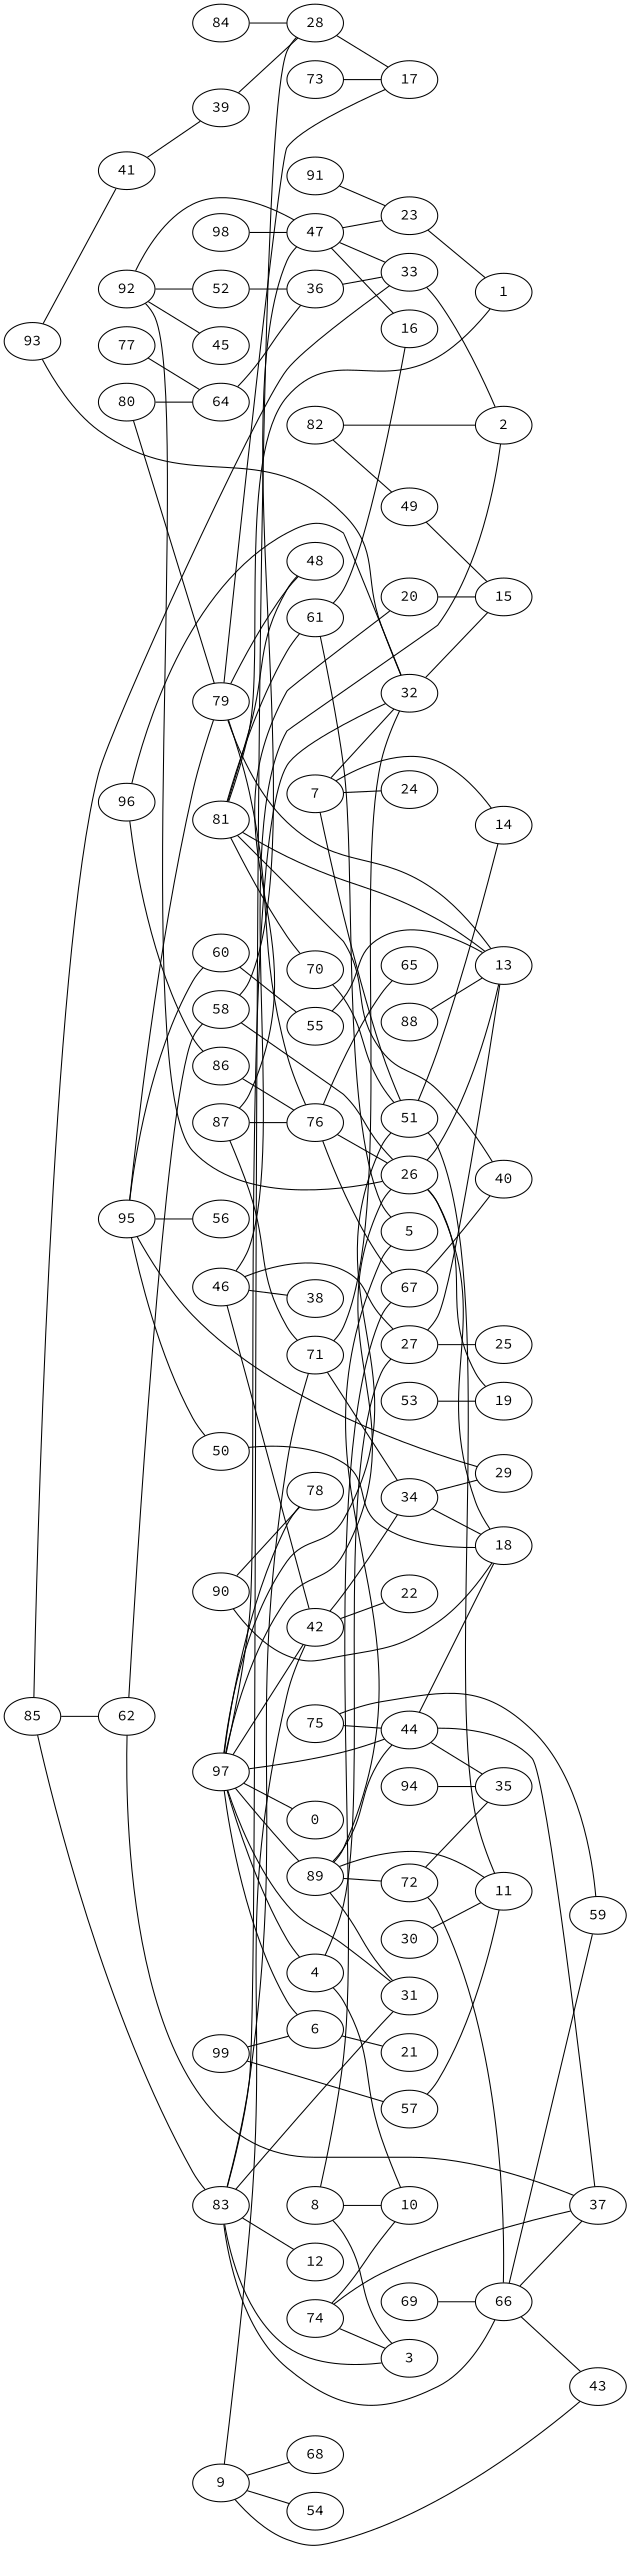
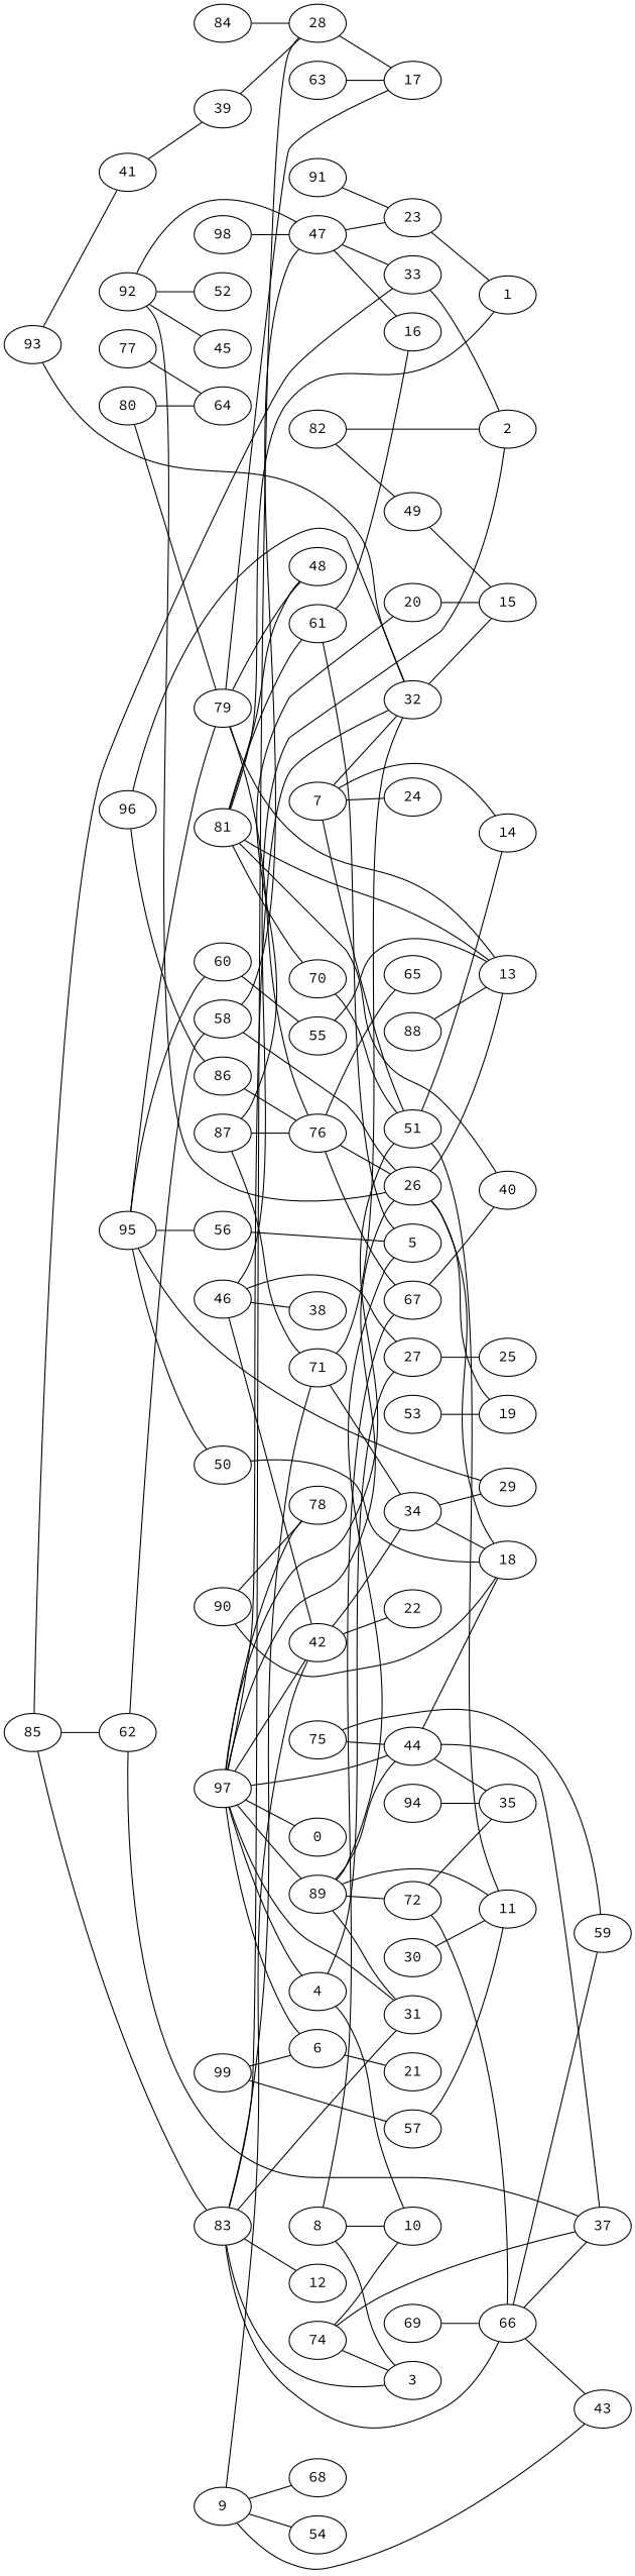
  digraph {
    fontname="Source Code Pro"
    rankdir=LR
    node [fontname="Source Code Pro"]
    edge [color=black dir=none fontname="Source Code Pro"]
    91
    23
    1
    82
    2
    49
    15
    87
    20
    76
    71
    61
    16
    5
    88
    13
    53
    19
    62
    37
    52
    58
    34
    18
    29
-   73
+   73 [label=63]
    17
    75
    44
    59
    35
    77
    64
-   36
    33
    28
    41
    39
    79
    48
    26
    65
    67
    27
    25
    99
    81
    57
    6
    40
    70
    11
    97
    42
    4
    51
    32
    0
    78
    89
    31
    83
    22
    10
    14
    21
    72
    80
    98
    47
    92
    45
    74
    3
    12
    66
    43
    69
    95
    56
    50
    60
    55
    46
    38
    93
    9
    68
    54
    8
    7
    24
    94
    85
    90
    96
    86
    30
    84
    subgraph sub_1 {
      91
      23
      1
      82
      2
      49
      15
      87
      20
      76
      71
      61
      16
      5
      88
      13
      53
      19
      62
      37
      52
      58
      34
      18
      29
      73
      17
      75
      44
      59
      35
      77
      64
-     36
      33
      28
      41
      39
      79
      48
      26
      65
      67
      27
      25
      99
      81
      57
      6
      40
      70
      11
      97
      42
      4
      51
      32
      0
      78
      89
      31
      83
      22
      10
      14
      21
      72
      80
      98
      47
      92
      45
      74
      3
      12
      66
      43
      69
      95
      56
      50
      60
      55
      46
      38
      93
      9
      68
      54
      8
      7
      24
      94
      85
      90
      96
      86
      30
      84
    }
    91 -> 23
    23 -> 1
    82 -> 2
    82 -> 49
    49 -> 15
    87 -> 20
    87 -> 76
    87 -> 71
    20 -> 15
    76 -> 26
    76 -> 65
    76 -> 67
    71 -> 34
    71 -> 32
    61 -> 16
    61 -> 5
    88 -> 13
    53 -> 19
    62 -> 37
    62 -> 58
-   52 -> 36
    58 -> 26
    58 -> 47
    34 -> 18
    34 -> 29
    73 -> 17
    75 -> 44
    75 -> 59
    44 -> 37
    44 -> 18
    44 -> 35
    77 -> 64
-   64 -> 36
-   36 -> 33
    33 -> 2
    28 -> 17
    41 -> 39
    39 -> 28
    79 -> 76
    79 -> 13
    79 -> 17
    79 -> 48
    26 -> 13
    26 -> 19
    26 -> 18
    67 -> 40
-   27 -> 13
    27 -> 25
    99 -> 57
    99 -> 6
    81 -> 1
    81 -> 61
    81 -> 13
    81 -> 48
    81 -> 40
    81 -> 70
    57 -> 11
    6 -> 21
    70 -> 51
    97 -> 44
    97 -> 26
    97 -> 6
    97 -> 42
    97 -> 4
    97 -> 51
    97 -> 32
    97 -> 0
    97 -> 78
    97 -> 89
    97 -> 31
    42 -> 34
    42 -> 22
    4 -> 27
    4 -> 10
    51 -> 11
    51 -> 14
    32 -> 15
    89 -> 5
    89 -> 44
    89 -> 11
    89 -> 31
    89 -> 72
    83 -> 71
    83 -> 28
    83 -> 31
    83 -> 3
    83 -> 12
    83 -> 66
    72 -> 35
    72 -> 66
    80 -> 64
    80 -> 79
    98 -> 47
    47 -> 23
    47 -> 16
    47 -> 33
    92 -> 52
    92 -> 26
    92 -> 47
    92 -> 45
    74 -> 37
    74 -> 10
    74 -> 3
    66 -> 37
    66 -> 59
    66 -> 43
    69 -> 66
    95 -> 29
    95 -> 79
    95 -> 56
    95 -> 50
    95 -> 60
+   56 -> 5
    50 -> 18
    60 -> 55
    55 -> 13
    46 -> 2
    46 -> 27
    46 -> 42
    46 -> 38
    93 -> 41
    93 -> 32
    9 -> 42
    9 -> 43
    9 -> 68
    9 -> 54
    8 -> 67
    8 -> 10
    8 -> 3
    7 -> 51
    7 -> 32
    7 -> 14
    7 -> 24
    94 -> 35
    85 -> 62
    85 -> 33
    85 -> 83
    90 -> 18
    90 -> 78
    96 -> 32
    96 -> 86
    86 -> 76
    30 -> 11
    84 -> 28
  }
